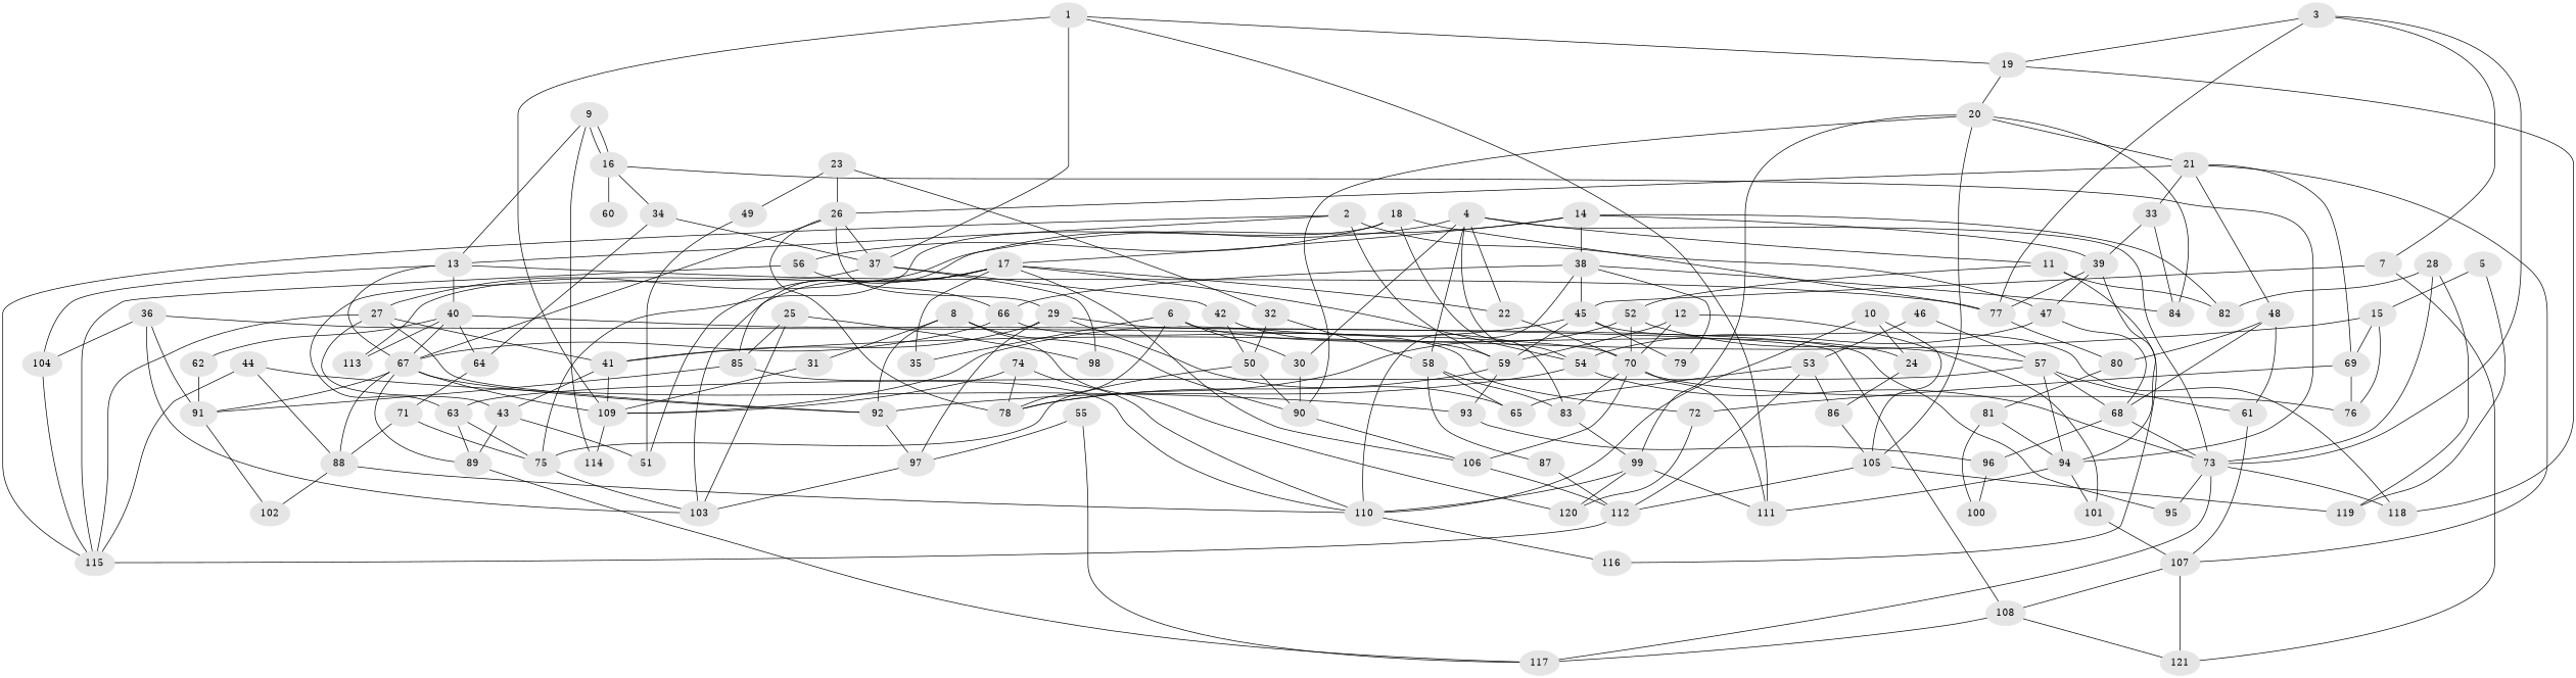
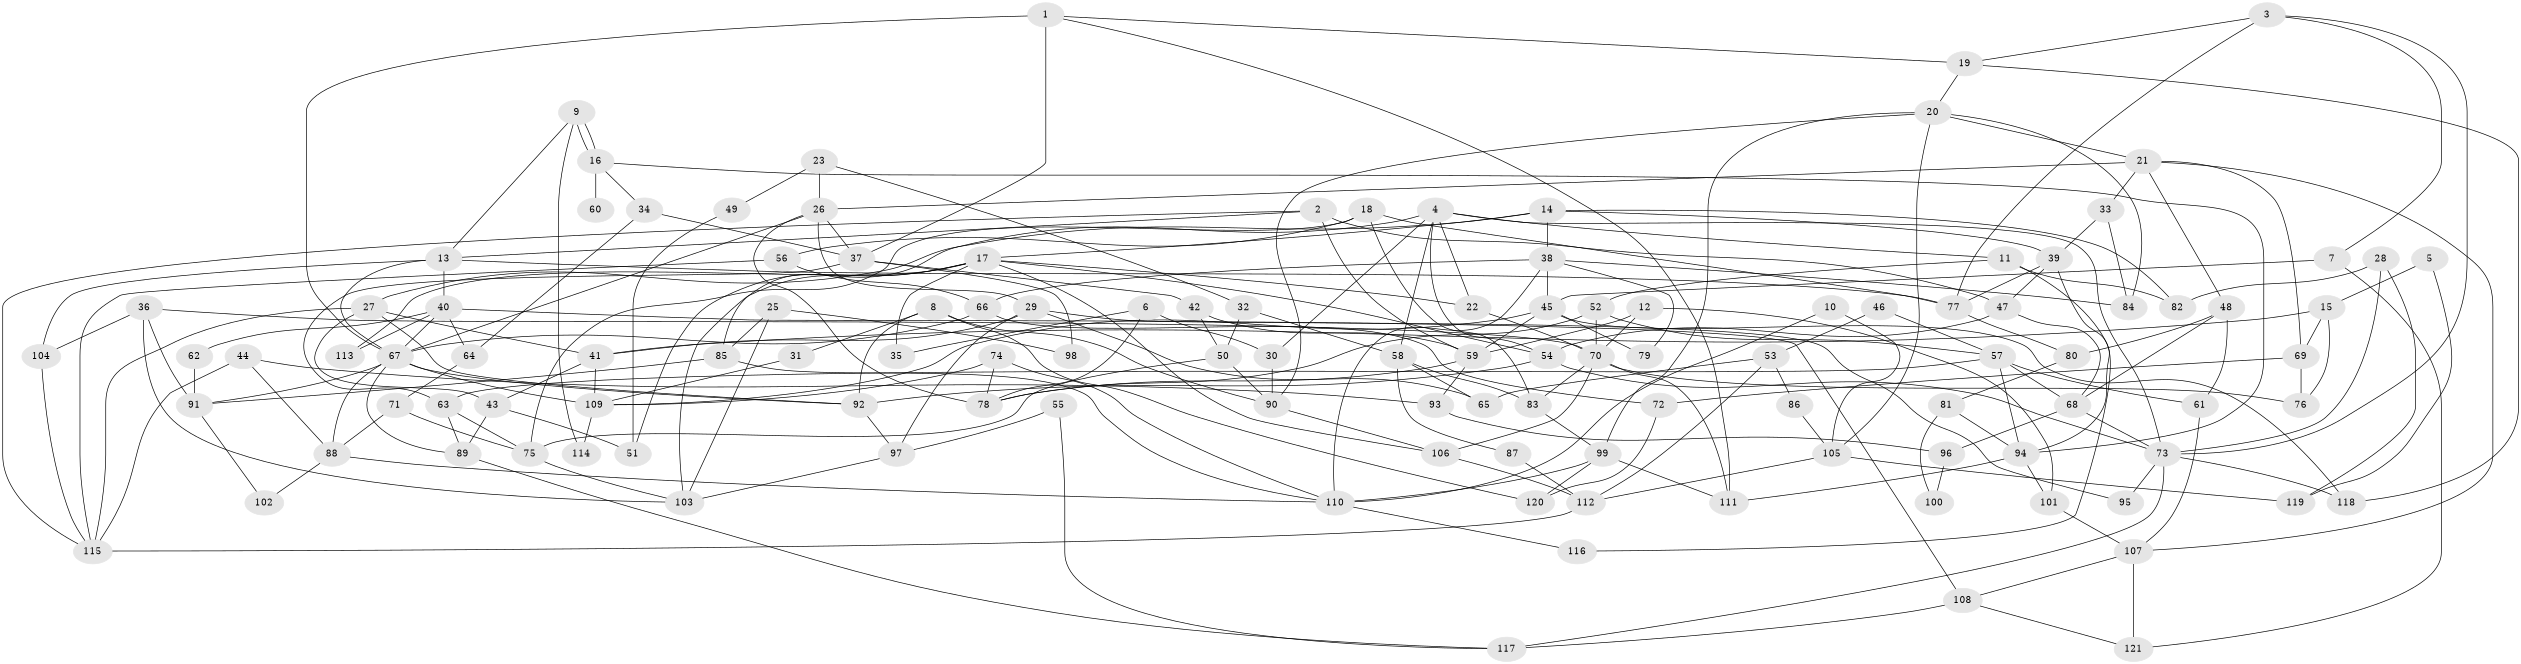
  graph {
    node [color=gray90 style=filled]
    1
    19
    37
    109
    111
    20
    118
    98
    42
    63
    114
    2
    13
    47
    59
    115
    77
    40
    67
    104
    54
    68
    78
    93
    3
    7
    73
    45
    121
    95
    117
    80
    4
    11
    22
    30
    58
    85
    52
    82
    116
    70
    90
    92
    83
    65
    87
    110
    91
    5
    15
    119
    41
    69
    76
    6
-   24
    35
    86
    79
    8
    31
    120
    106
    97
    9
    16
    34
    60
    94
    10
    105
    112
    57
    12
    101
    107
    113
    64
    62
    108
    89
    88
    14
    17
    27
    38
    39
    51
    103
    43
    84
    66
    72
    18
    56
    75
    99
    21
    26
    33
    48
    29
    61
    23
    32
    49
    50
    25
    28
    71
    36
    102
    44
    96
    46
    53
    81
    55
    100
    74
    1 -- 19
    1 -- 37
-   1 -- 109
+   1 -- 67
    1 -- 111
    19 -- 20
    19 -- 118
    37 -- 98
    37 -- 42
    37 -- 63
    109 -- 114
    20 -- 90
    20 -- 105
    20 -- 84
    20 -- 99
    20 -- 21
    42 -- 59
    42 -- 50
    63 -- 89
    63 -- 75
    2 -- 13
    2 -- 47
    2 -- 59
    2 -- 115
    13 -- 77
    13 -- 40
    13 -- 67
    13 -- 104
    47 -- 54
    47 -- 68
    59 -- 78
    59 -- 93
    77 -- 80
    40 -- 67
    40 -- 113
    40 -- 64
    40 -- 62
    40 -- 108
    67 -- 109
    67 -- 92
    67 -- 91
    67 -- 89
    67 -- 88
    104 -- 115
    54 -- 73
    54 -- 92
    68 -- 73
    68 -- 96
    93 -- 96
    3 -- 19
    3 -- 77
    3 -- 7
    3 -- 73
    7 -- 45
    7 -- 121
    73 -- 118
    73 -- 95
    73 -- 117
    45 -- 109
    45 -- 118
    45 -- 59
    45 -- 79
    80 -- 81
    4 -- 54
    4 -- 73
    4 -- 11
    4 -- 22
    4 -- 30
    4 -- 58
    4 -- 85
    11 -- 52
    11 -- 82
    11 -- 116
    22 -- 70
    30 -- 90
    58 -- 83
    58 -- 65
    58 -- 87
    85 -- 110
    85 -- 91
    52 -- 78
    52 -- 70
    52 -- 57
    70 -- 111
    70 -- 83
    70 -- 76
    70 -- 106
    90 -- 106
    92 -- 97
    83 -- 99
    87 -- 112
    110 -- 116
    91 -- 102
    5 -- 15
    5 -- 119
    15 -- 41
    15 -- 69
    15 -- 76
    41 -- 109
    41 -- 43
    69 -- 76
    69 -- 72
    6 -- 78
    6 -- 30
-   6 -- 24
    6 -- 35
-   24 -- 86
    86 -- 105
    8 -- 90
    8 -- 92
    8 -- 31
    8 -- 120
    31 -- 109
    106 -- 112
    97 -- 103
    9 -- 114
    9 -- 13
    9 -- 16
    9 -- 16
    16 -- 34
    16 -- 60
    16 -- 94
    34 -- 37
    34 -- 64
    94 -- 111
    94 -- 101
    10 -- 110
-   10 -- 24
    10 -- 105
    105 -- 119
    105 -- 112
    112 -- 115
    57 -- 63
    57 -- 68
    57 -- 94
    57 -- 61
    12 -- 59
    12 -- 70
    12 -- 101
    101 -- 107
    107 -- 121
    107 -- 108
    64 -- 71
    62 -- 91
    108 -- 121
    108 -- 117
    89 -- 117
    88 -- 110
    88 -- 102
    14 -- 82
    14 -- 17
    14 -- 27
    14 -- 38
    14 -- 39
    17 -- 54
    17 -- 22
    17 -- 35
    17 -- 106
    17 -- 113
    17 -- 51
    17 -- 103
    27 -- 115
    27 -- 92
    27 -- 41
    27 -- 43
    38 -- 45
    38 -- 110
    38 -- 79
    38 -- 84
    38 -- 66
    39 -- 47
    39 -- 77
    39 -- 94
    43 -- 89
    43 -- 51
    66 -- 67
    66 -- 72
    72 -- 120
    18 -- 77
    18 -- 83
    18 -- 56
    18 -- 75
    56 -- 115
    56 -- 66
    75 -- 103
    99 -- 111
    99 -- 110
    99 -- 120
    21 -- 69
    21 -- 107
    21 -- 26
    21 -- 33
    21 -- 48
    26 -- 37
    26 -- 67
    26 -- 78
    26 -- 29
    33 -- 39
    33 -- 84
    48 -- 68
    48 -- 80
    48 -- 61
    29 -- 95
    29 -- 65
    29 -- 41
    29 -- 97
    61 -- 107
    23 -- 26
    23 -- 32
    23 -- 49
    32 -- 58
    32 -- 50
    49 -- 51
    50 -- 90
    50 -- 75
    25 -- 98
    25 -- 85
    25 -- 103
    28 -- 73
    28 -- 82
    28 -- 119
    71 -- 88
    71 -- 75
    36 -- 104
    36 -- 70
    36 -- 91
    36 -- 103
    44 -- 115
    44 -- 93
    44 -- 88
    96 -- 100
    46 -- 57
    46 -- 53
    53 -- 65
    53 -- 86
    53 -- 112
    81 -- 94
    81 -- 100
    55 -- 117
    55 -- 97
    74 -- 109
    74 -- 78
    74 -- 110
  }
